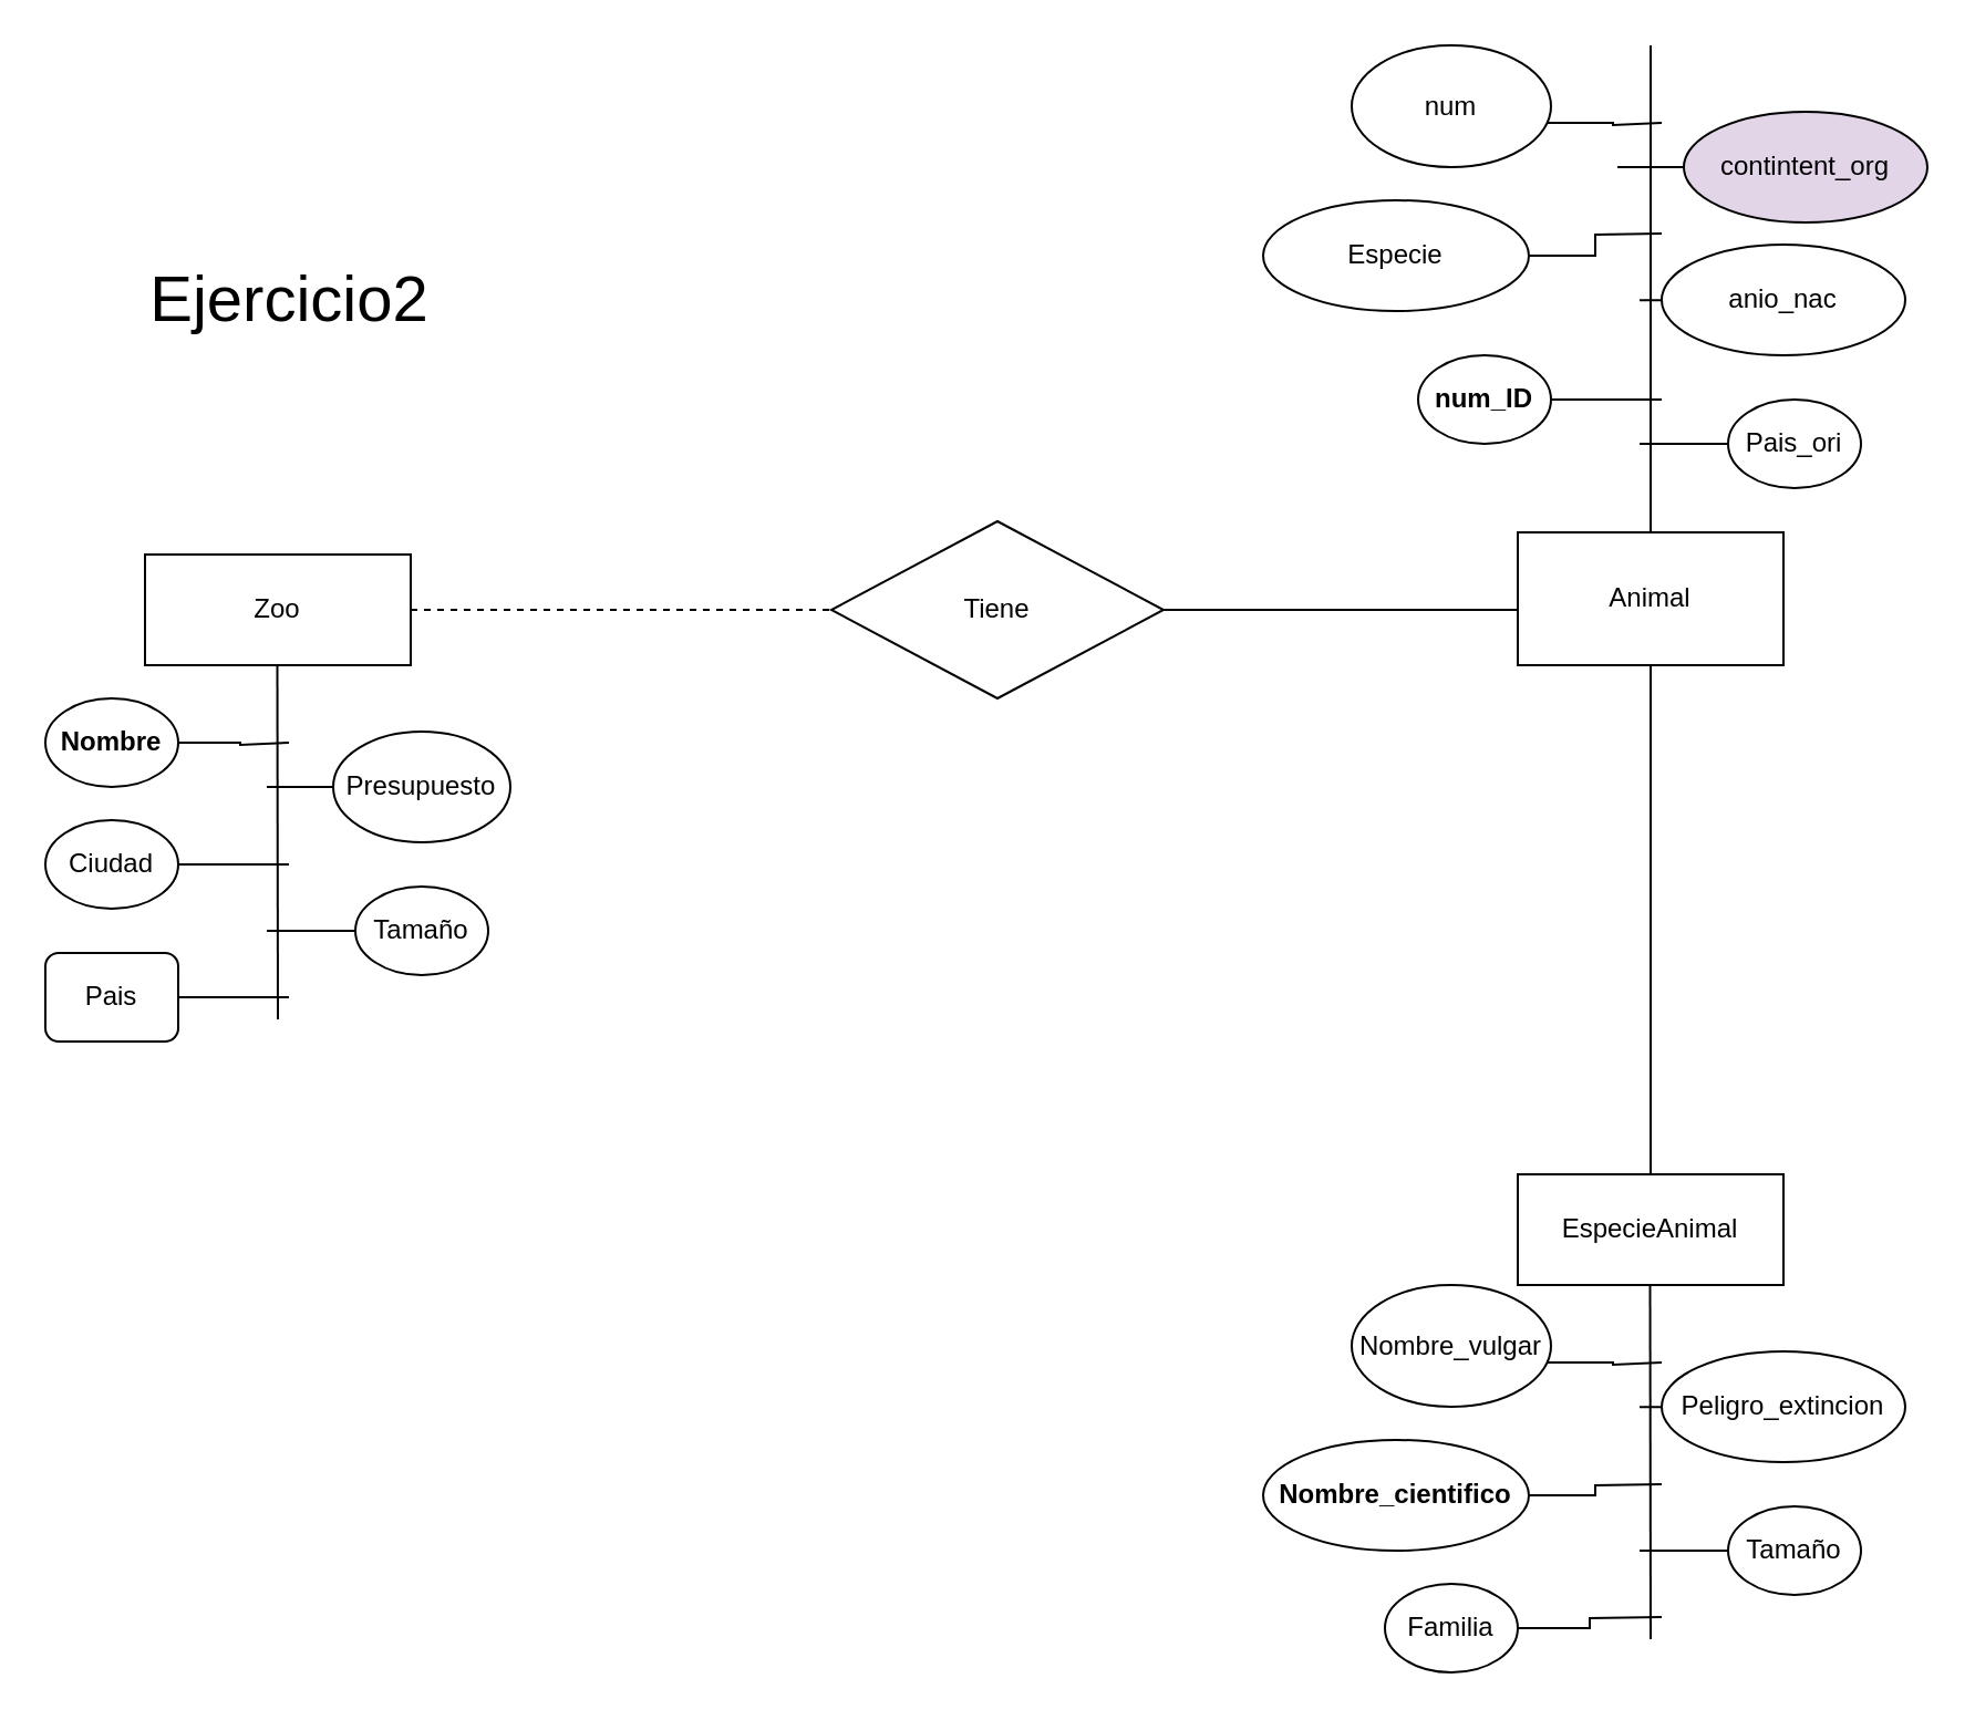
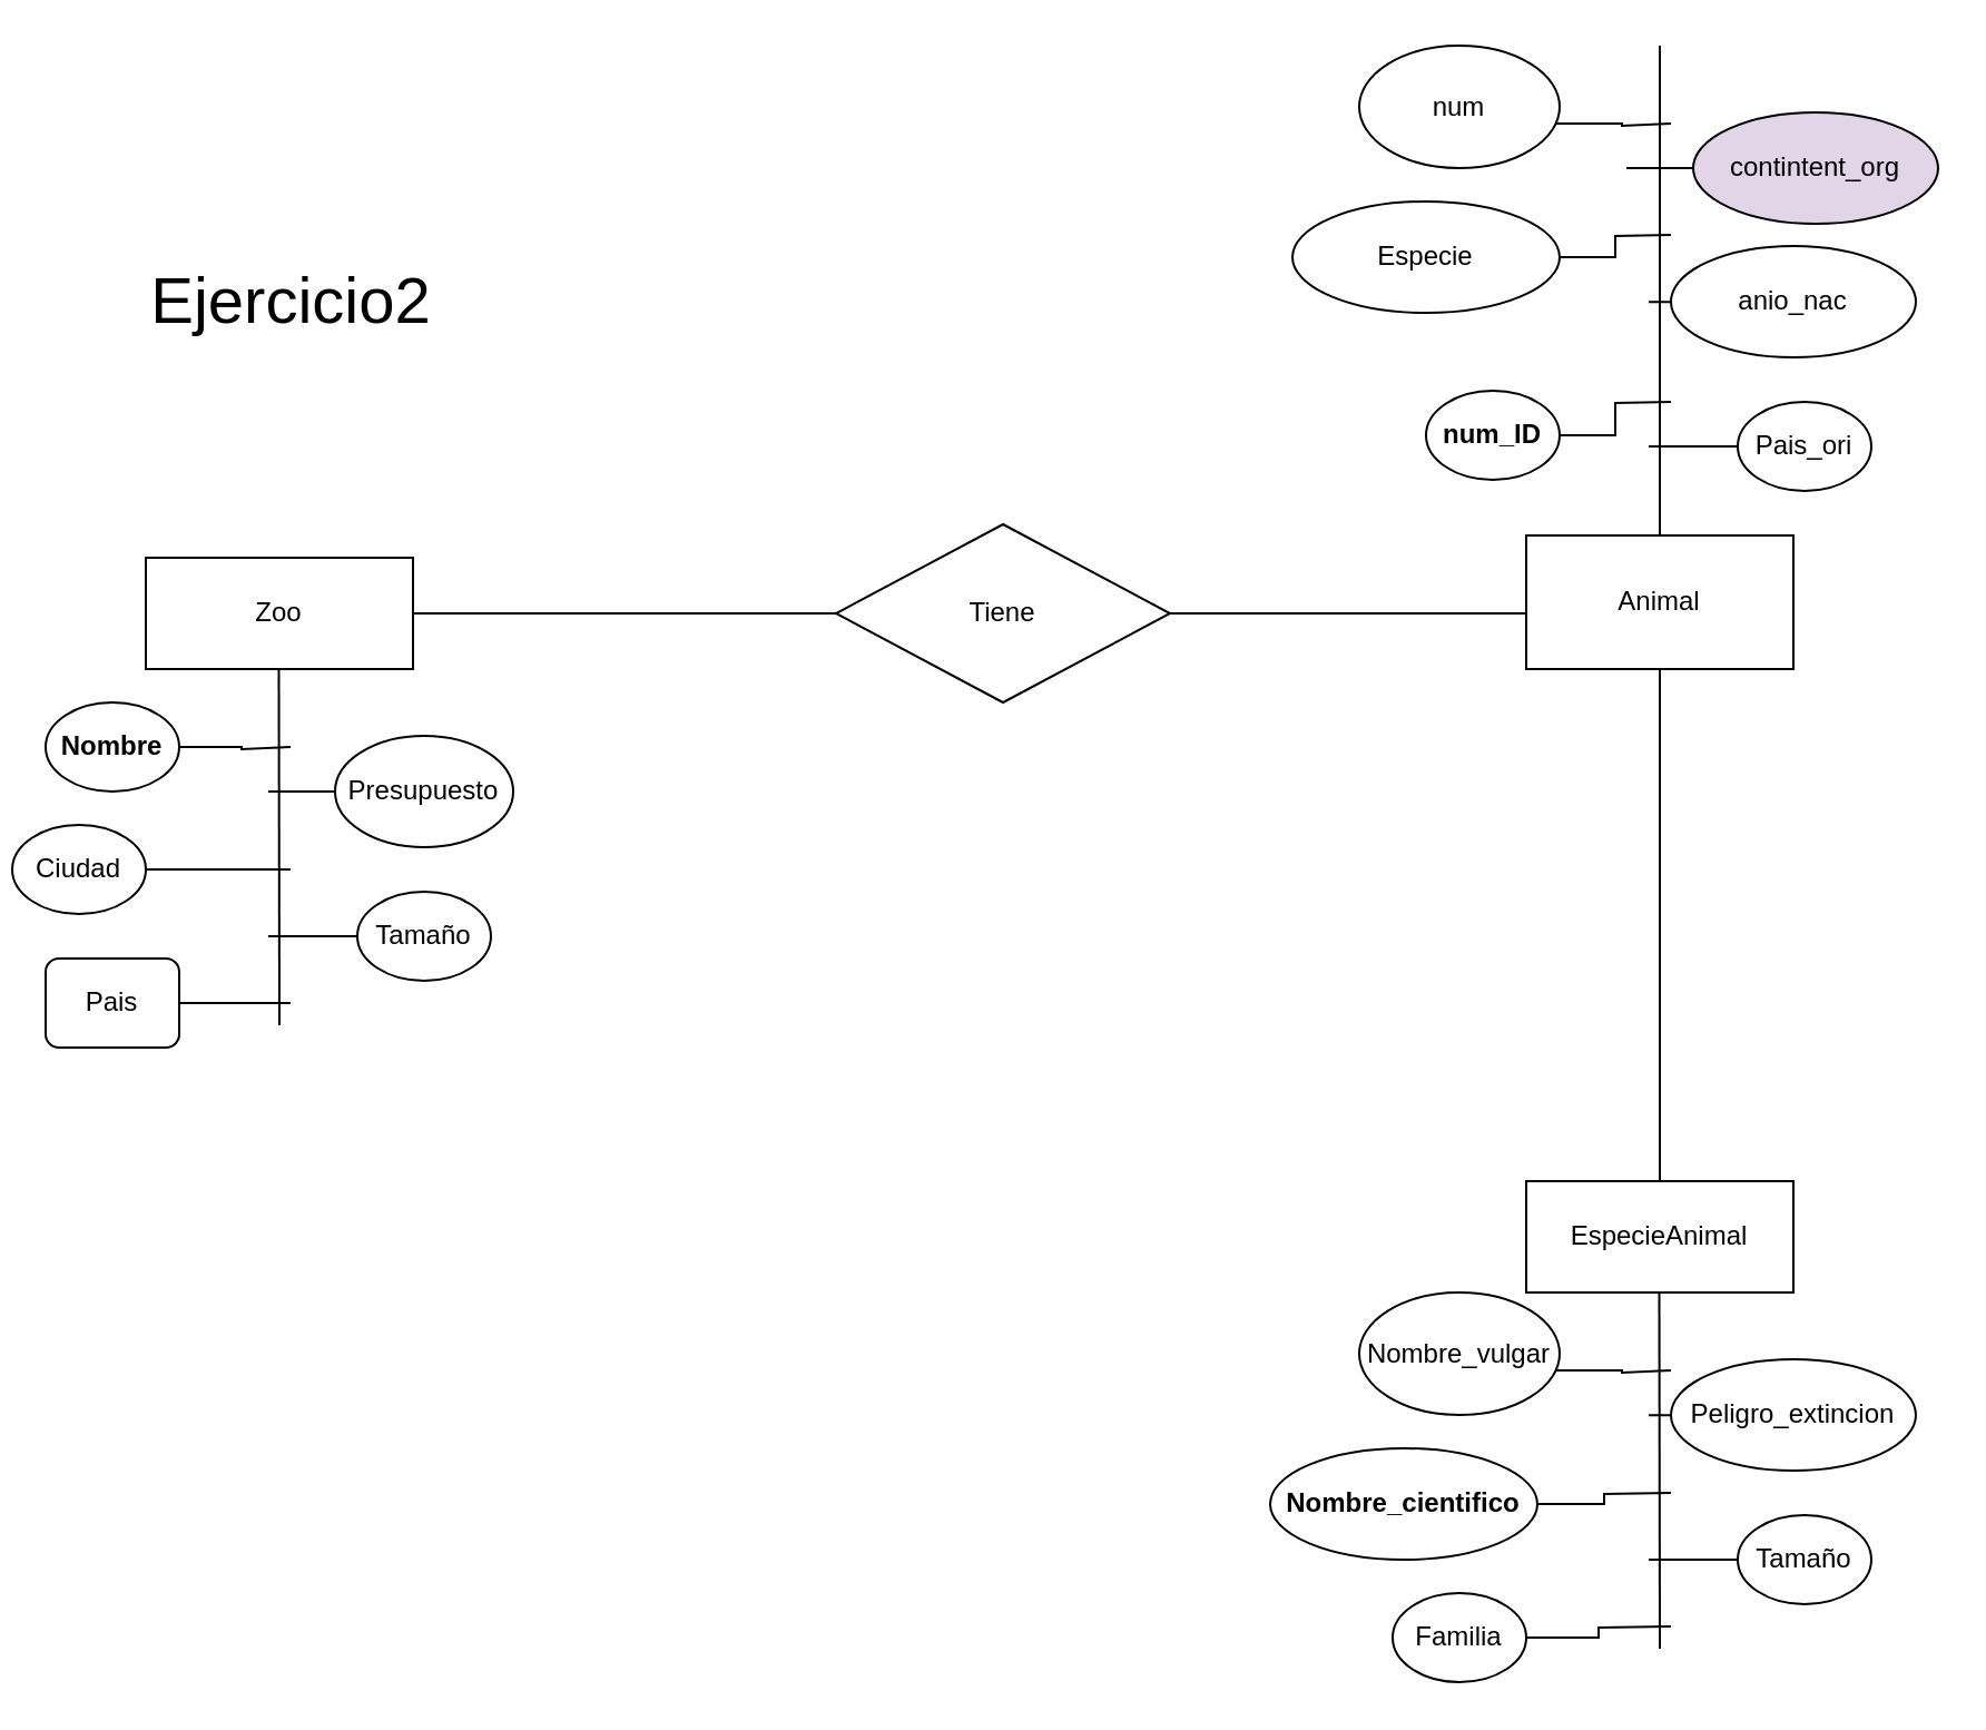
  <mxCell id="0" />
  <mxCell id="1" parent="0" />
  <mxCell id="2" value="&lt;font style=&quot;font-size: 29px;&quot;&gt;Ejercicio2&lt;/font&gt;" style="text;html=1;align=center;verticalAlign=middle;resizable=0;points=[];autosize=1;strokeColor=none;fillColor=none;" vertex="1" parent="1"><mxGeometry x="55" y="110" width="150" height="50" as="geometry" /></mxCell>
- <mxCell id="3" style="edgeStyle=orthogonalEdgeStyle;rounded=0;orthogonalLoop=1;jettySize=auto;html=1;entryX=0;entryY=0.5;entryDx=0;entryDy=0;endArrow=none;endFill=0;dashed=1;" edge="1" parent="1" source="4" target="7"><mxGeometry relative="1" as="geometry" /></mxCell>
+ <mxCell id="3" style="edgeStyle=orthogonalEdgeStyle;rounded=0;orthogonalLoop=1;jettySize=auto;html=1;entryX=0;entryY=0.5;entryDx=0;entryDy=0;endArrow=none;endFill=0;" edge="1" parent="1" source="4" target="7"><mxGeometry relative="1" as="geometry" /></mxCell>
  <mxCell id="4" value="Zoo" style="rounded=0;whiteSpace=wrap;html=1;" vertex="1" parent="1"><mxGeometry x="65" y="250" width="120" height="50" as="geometry" /></mxCell>
  <mxCell id="5" value="EspecieAnimal" style="rounded=0;whiteSpace=wrap;html=1;" vertex="1" parent="1"><mxGeometry x="685" y="530" width="120" height="50" as="geometry" /></mxCell>
  <mxCell id="6" style="edgeStyle=orthogonalEdgeStyle;rounded=0;orthogonalLoop=1;jettySize=auto;html=1;endArrow=none;endFill=0;" edge="1" parent="1" source="7" target="5"><mxGeometry relative="1" as="geometry" /></mxCell>
  <mxCell id="7" value="Tiene" style="rhombus;whiteSpace=wrap;html=1;" vertex="1" parent="1"><mxGeometry x="375" y="235" width="150" height="80" as="geometry" /></mxCell>
  <mxCell id="8" value="" style="endArrow=none;html=1;rounded=0;entryX=0.5;entryY=1;entryDx=0;entryDy=0;" edge="1" parent="1"><mxGeometry width="50" height="50" relative="1" as="geometry"><mxPoint x="125" y="460" as="sourcePoint" /><mxPoint x="124.75" y="300" as="targetPoint" /></mxGeometry></mxCell>
  <mxCell id="9" style="edgeStyle=orthogonalEdgeStyle;rounded=0;orthogonalLoop=1;jettySize=auto;html=1;endArrow=none;endFill=0;" edge="1" parent="1" source="10"><mxGeometry relative="1" as="geometry"><mxPoint x="130" y="335" as="targetPoint" /><Array as="points"><mxPoint x="108" y="335" /><mxPoint x="130" y="336" /></Array></mxGeometry></mxCell>
  <mxCell id="10" value="&lt;b&gt;Nombre&lt;/b&gt;" style="ellipse;whiteSpace=wrap;html=1;" vertex="1" parent="1"><mxGeometry x="20" y="315" width="60" height="40" as="geometry" /></mxCell>
  <mxCell id="11" style="edgeStyle=orthogonalEdgeStyle;rounded=0;orthogonalLoop=1;jettySize=auto;html=1;endArrow=none;endFill=0;" edge="1" parent="1" source="12"><mxGeometry relative="1" as="geometry"><mxPoint x="130" y="390" as="targetPoint" /></mxGeometry></mxCell>
- <mxCell id="12" value="Ciudad" style="ellipse;whiteSpace=wrap;html=1;" vertex="1" parent="1"><mxGeometry x="20" y="370" width="60" height="40" as="geometry" /></mxCell>
+ <mxCell id="12" value="Ciudad" style="ellipse;whiteSpace=wrap;html=1;" vertex="1" parent="1"><mxGeometry x="5" y="370" width="60" height="40" as="geometry" /></mxCell>
  <mxCell id="13" style="edgeStyle=orthogonalEdgeStyle;rounded=0;orthogonalLoop=1;jettySize=auto;html=1;endArrow=none;endFill=0;" edge="1" parent="1" source="14"><mxGeometry relative="1" as="geometry"><mxPoint x="130" y="450" as="targetPoint" /></mxGeometry></mxCell>
  <mxCell id="14" value="Pais" style="whiteSpace=wrap;html=1;rounded=1;" vertex="1" parent="1"><mxGeometry x="20" y="430" width="60" height="40" as="geometry" /></mxCell>
  <mxCell id="15" style="edgeStyle=orthogonalEdgeStyle;rounded=0;orthogonalLoop=1;jettySize=auto;html=1;endArrow=none;endFill=0;" edge="1" parent="1" source="16"><mxGeometry relative="1" as="geometry"><mxPoint x="120" y="420" as="targetPoint" /></mxGeometry></mxCell>
  <mxCell id="16" value="Tamaño" style="ellipse;whiteSpace=wrap;html=1;" vertex="1" parent="1"><mxGeometry x="160" y="400" width="60" height="40" as="geometry" /></mxCell>
  <mxCell id="17" style="edgeStyle=orthogonalEdgeStyle;rounded=0;orthogonalLoop=1;jettySize=auto;html=1;endArrow=none;endFill=0;" edge="1" parent="1" source="18"><mxGeometry relative="1" as="geometry"><mxPoint x="120" y="355" as="targetPoint" /></mxGeometry></mxCell>
  <mxCell id="18" value="Presupuesto" style="ellipse;whiteSpace=wrap;html=1;" vertex="1" parent="1"><mxGeometry x="150" y="330" width="80" height="50" as="geometry" /></mxCell>
  <mxCell id="19" value="" style="endArrow=none;html=1;rounded=0;entryX=0.5;entryY=1;entryDx=0;entryDy=0;" edge="1" parent="1"><mxGeometry width="50" height="50" relative="1" as="geometry"><mxPoint x="745" y="740" as="sourcePoint" /><mxPoint x="744.75" y="580" as="targetPoint" /></mxGeometry></mxCell>
  <mxCell id="20" style="edgeStyle=orthogonalEdgeStyle;rounded=0;orthogonalLoop=1;jettySize=auto;html=1;endArrow=none;endFill=0;" edge="1" parent="1" source="21"><mxGeometry relative="1" as="geometry"><mxPoint x="750" y="615" as="targetPoint" /><Array as="points"><mxPoint x="728" y="615" /><mxPoint x="750" y="616" /></Array></mxGeometry></mxCell>
  <mxCell id="21" value="Nombre_vulgar" style="ellipse;whiteSpace=wrap;html=1;" vertex="1" parent="1"><mxGeometry x="610" y="580" width="90" height="55" as="geometry" /></mxCell>
  <mxCell id="22" style="edgeStyle=orthogonalEdgeStyle;rounded=0;orthogonalLoop=1;jettySize=auto;html=1;endArrow=none;endFill=0;" edge="1" parent="1" source="23"><mxGeometry relative="1" as="geometry"><mxPoint x="750" y="670" as="targetPoint" /></mxGeometry></mxCell>
  <mxCell id="23" value="&lt;b&gt;Nombre_cientifico&lt;/b&gt;" style="ellipse;whiteSpace=wrap;html=1;" vertex="1" parent="1"><mxGeometry x="570" y="650" width="120" height="50" as="geometry" /></mxCell>
  <mxCell id="24" style="edgeStyle=orthogonalEdgeStyle;rounded=0;orthogonalLoop=1;jettySize=auto;html=1;endArrow=none;endFill=0;" edge="1" parent="1" source="25"><mxGeometry relative="1" as="geometry"><mxPoint x="750" y="730" as="targetPoint" /></mxGeometry></mxCell>
  <mxCell id="25" value="Familia" style="ellipse;whiteSpace=wrap;html=1;" vertex="1" parent="1"><mxGeometry x="625" y="715" width="60" height="40" as="geometry" /></mxCell>
  <mxCell id="26" style="edgeStyle=orthogonalEdgeStyle;rounded=0;orthogonalLoop=1;jettySize=auto;html=1;endArrow=none;endFill=0;" edge="1" parent="1" source="27"><mxGeometry relative="1" as="geometry"><mxPoint x="740" y="700" as="targetPoint" /></mxGeometry></mxCell>
  <mxCell id="27" value="Tamaño" style="ellipse;whiteSpace=wrap;html=1;" vertex="1" parent="1"><mxGeometry x="780" y="680" width="60" height="40" as="geometry" /></mxCell>
  <mxCell id="28" style="edgeStyle=orthogonalEdgeStyle;rounded=0;orthogonalLoop=1;jettySize=auto;html=1;endArrow=none;endFill=0;" edge="1" parent="1"><mxGeometry relative="1" as="geometry"><mxPoint x="740" y="635" as="targetPoint" /><mxPoint x="770" y="635.059" as="sourcePoint" /></mxGeometry></mxCell>
  <mxCell id="29" value="Peligro_extincion" style="ellipse;whiteSpace=wrap;html=1;" vertex="1" parent="1"><mxGeometry x="750" y="610" width="110" height="50" as="geometry" /></mxCell>
  <mxCell id="30" value="Animal" style="rounded=0;whiteSpace=wrap;html=1;" vertex="1" parent="1"><mxGeometry x="685" y="240" width="120" height="60" as="geometry" /></mxCell>
  <mxCell id="31" value="" style="endArrow=none;html=1;rounded=0;" edge="1" parent="1"><mxGeometry width="50" height="50" relative="1" as="geometry"><mxPoint x="745" y="240" as="sourcePoint" /><mxPoint x="745" y="20" as="targetPoint" /></mxGeometry></mxCell>
  <mxCell id="32" style="edgeStyle=orthogonalEdgeStyle;rounded=0;orthogonalLoop=1;jettySize=auto;html=1;endArrow=none;endFill=0;" edge="1" parent="1" source="33"><mxGeometry relative="1" as="geometry"><mxPoint x="750" y="55" as="targetPoint" /><Array as="points"><mxPoint x="728" y="55" /><mxPoint x="750" y="56" /></Array></mxGeometry></mxCell>
  <mxCell id="33" value="num" style="ellipse;whiteSpace=wrap;html=1;" vertex="1" parent="1"><mxGeometry x="610" y="20" width="90" height="55" as="geometry" /></mxCell>
  <mxCell id="34" style="edgeStyle=orthogonalEdgeStyle;rounded=0;orthogonalLoop=1;jettySize=auto;html=1;endArrow=none;endFill=0;" edge="1" parent="1" source="35"><mxGeometry relative="1" as="geometry"><mxPoint x="750" y="105" as="targetPoint" /></mxGeometry></mxCell>
- <mxCell id="35" value="Especie" style="ellipse;whiteSpace=wrap;html=1;" vertex="1" parent="1"><mxGeometry x="570" y="90" width="120" height="50" as="geometry" /></mxCell>
+ <mxCell id="35" value="Especie" style="ellipse;whiteSpace=wrap;html=1;" vertex="1" parent="1"><mxGeometry x="580" y="90" width="120" height="50" as="geometry" /></mxCell>
  <mxCell id="36" style="edgeStyle=orthogonalEdgeStyle;rounded=0;orthogonalLoop=1;jettySize=auto;html=1;endArrow=none;endFill=0;" edge="1" parent="1" source="37"><mxGeometry relative="1" as="geometry"><mxPoint x="750" y="180" as="targetPoint" /></mxGeometry></mxCell>
- <mxCell id="37" value="&lt;b&gt;num_ID&lt;/b&gt;" style="ellipse;whiteSpace=wrap;html=1;" vertex="1" parent="1"><mxGeometry x="640" y="160" width="60" height="40" as="geometry" /></mxCell>
+ <mxCell id="37" value="&lt;b&gt;num_ID&lt;/b&gt;" style="ellipse;whiteSpace=wrap;html=1;" vertex="1" parent="1"><mxGeometry x="640" y="175" width="60" height="40" as="geometry" /></mxCell>
  <mxCell id="38" style="edgeStyle=orthogonalEdgeStyle;rounded=0;orthogonalLoop=1;jettySize=auto;html=1;endArrow=none;endFill=0;" edge="1" parent="1" source="39"><mxGeometry relative="1" as="geometry"><mxPoint x="740" y="200" as="targetPoint" /></mxGeometry></mxCell>
  <mxCell id="39" value="Pais_ori" style="ellipse;whiteSpace=wrap;html=1;" vertex="1" parent="1"><mxGeometry x="780" y="180" width="60" height="40" as="geometry" /></mxCell>
  <mxCell id="40" style="edgeStyle=orthogonalEdgeStyle;rounded=0;orthogonalLoop=1;jettySize=auto;html=1;endArrow=none;endFill=0;" edge="1" parent="1"><mxGeometry relative="1" as="geometry"><mxPoint x="740" y="135" as="targetPoint" /><mxPoint x="770" y="135.059" as="sourcePoint" /></mxGeometry></mxCell>
  <mxCell id="41" value="anio_nac" style="ellipse;whiteSpace=wrap;html=1;" vertex="1" parent="1"><mxGeometry x="750" y="110" width="110" height="50" as="geometry" /></mxCell>
  <mxCell id="42" style="edgeStyle=orthogonalEdgeStyle;rounded=0;orthogonalLoop=1;jettySize=auto;html=1;endArrow=none;endFill=0;" edge="1" parent="1" source="43"><mxGeometry relative="1" as="geometry"><mxPoint x="730" y="75" as="targetPoint" /></mxGeometry></mxCell>
  <mxCell id="43" value="contintent_org" style="ellipse;whiteSpace=wrap;html=1;fillColor=#e1d5e7;" vertex="1" parent="1"><mxGeometry x="760" y="50" width="110" height="50" as="geometry" /></mxCell>
